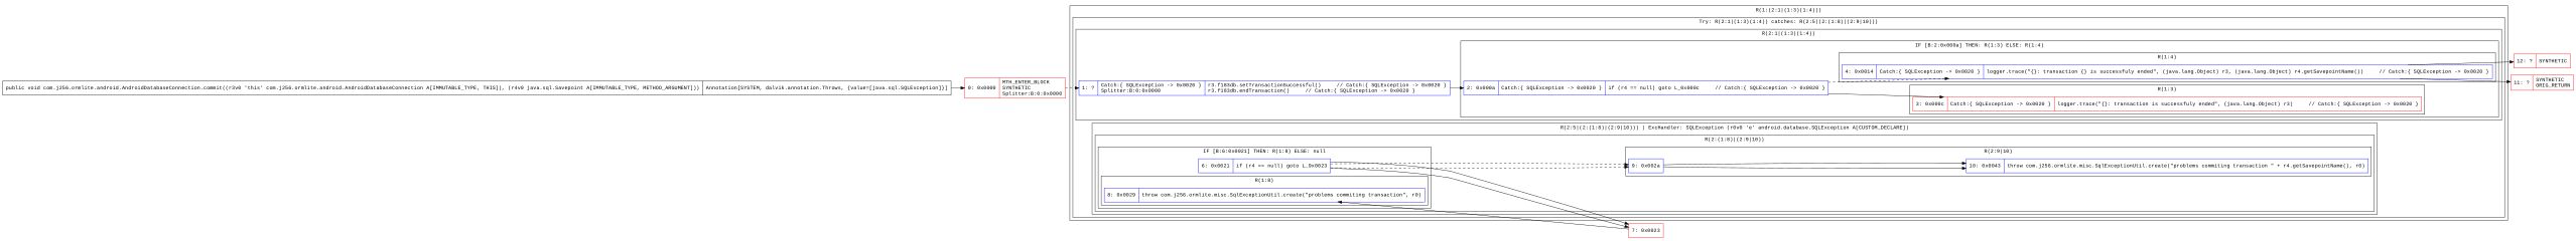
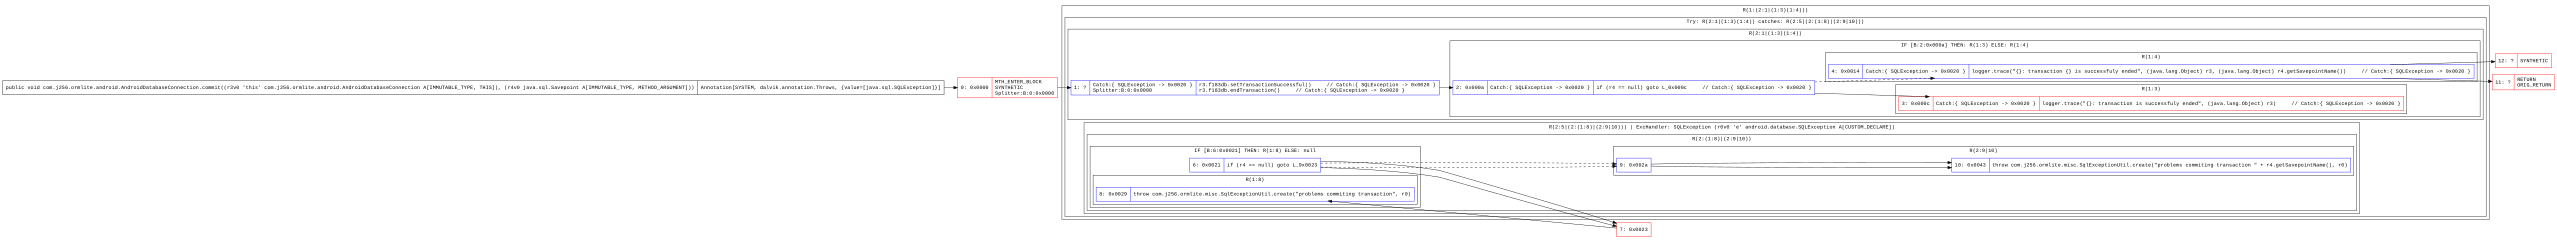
  digraph {
    fontname="Liberation Mono"
    rankdir=LR
    node [color=blue fontname="Liberation Mono" shape=record]
    edge [fontname="Liberation Mono"]
    n1 [color=red label="{3\:\ 0x000c|Catch:\{ SQLException \-\> 0x0020 \}\l|logger.trace(\"\{\}: transaction is successfuly ended\", (java.lang.Object) r3)     \/\/ Catch:\{ SQLException \-\> 0x0020 \}\l}"]
    n2 [label="{4\:\ 0x0014|Catch:\{ SQLException \-\> 0x0020 \}\l|logger.trace(\"\{\}: transaction \{\} is successfuly ended\", (java.lang.Object) r3, (java.lang.Object) r4.getSavepointName())     \/\/ Catch:\{ SQLException \-\> 0x0020 \}\l}"]
    n3 [label="{2\:\ 0x000a|Catch:\{ SQLException \-\> 0x0020 \}\l|if (r4 == null) goto L_0x000c     \/\/ Catch:\{ SQLException \-\> 0x0020 \}\l}"]
    n4 [label="{1\:\ ?|Catch:\{ SQLException \-\> 0x0020 \}\lSplitter:B:0:0x0000\l|r3.f183db.setTransactionSuccessful()     \/\/ Catch:\{ SQLException \-\> 0x0020 \}\lr3.f183db.endTransaction()     \/\/ Catch:\{ SQLException \-\> 0x0020 \}\l}"]
    n5 [label="{8\:\ 0x0029|throw com.j256.ormlite.misc.SqlExceptionUtil.create(\"problems commiting transaction\", r0)\l}"]
    n6 [label="{6\:\ 0x0021|if (r4 == null) goto L_9x0023\l}"]
    n7 [label="{9\:\ 0x002a}"]
    n8 [label="{10\:\ 0x0043|throw com.j256.ormlite.misc.SqlExceptionUtil.create(\"problems commiting transaction \" + r4.getSavepointName(), r0)\l}"]
    n9 [color=red label="{12\:\ ?|SYNTHETIC\l}"]
-   n10 [color=red label="{11\:\ ?|SYNTHETIC\lORIG_RETURN\l}"]
+   n10 [color=red label="{11\:\ ?|RETURN\lORIG_RETURN\l}"]
    n11 [color=red label="{7\:\ 0x0023}"]
    n12 [color=red label="{0\:\ 0x0000|MTH_ENTER_BLOCK\lSYNTHETIC\lSplitter:B:0:0x0000\l}"]
    n13 [label="{public void com.j256.ormlite.android.AndroidDatabaseConnection.commit((r3v0 'this' com.j256.ormlite.android.AndroidDatabaseConnection A[IMMUTABLE_TYPE, THIS]), (r4v0 java.sql.Savepoint A[IMMUTABLE_TYPE, METHOD_ARGUMENT]))  | Annotation[SYSTEM, dalvik.annotation.Throws, \{value=[java.sql.SQLException]\}]\l}" color=""]
    subgraph cluster_1 {
      label="R(1:(2:1|(1:3)(1:4)))"
      subgraph cluster_2 {
        label="Try: R(2:1|(1:3)(1:4)) catches: R(2:5|(2:(1:8)|(2:9|10)))"
        subgraph cluster_3 {
          label="R(2:1|(1:3)(1:4))"
          n4
          subgraph cluster_4 {
            label="IF [B:2:0x000a] THEN: R(1:3) ELSE: R(1:4)"
            n3
            subgraph cluster_5 {
              label="R(1:3)"
              n1
            }
            subgraph cluster_6 {
              label="R(1:4)"
              n2
            }
          }
        }
        subgraph cluster_7 {
          label="R(2:5|(2:(1:8)|(2:9|10))) | ExcHandler: SQLException (r0v0 'e' android.database.SQLException A[CUSTOM_DECLARE])\l"
          subgraph cluster_8 {
            label="R(2:(1:8)|(2:9|10))"
            subgraph cluster_9 {
              label="IF [B:6:0x0021] THEN: R(1:8) ELSE: null"
              n6
              subgraph cluster_10 {
                label="R(1:8)"
                n5
              }
            }
            subgraph cluster_11 {
              label="R(2:9|10)"
              n7
              n8
            }
          }
        }
      }
    }
    subgraph cluster_12 {
      label="R(2:5|(2:(1:8)|(2:9|10))) | ExcHandler: SQLException (r0v0 'e' android.database.SQLException A[CUSTOM_DECLARE])\l"
      subgraph cluster_13 {
        label="R(2:(1:8)|(2:9|10))"
        subgraph cluster_14 {
          label="IF [B:6:0x0021] THEN: R(1:8) ELSE: null"
          subgraph cluster_15 {
            label="R(1:8)"
          }
        }
        subgraph cluster_16 {
          label="R(2:9|10)"
        }
      }
    }
    n2 -> n9
    n2 -> n10
    n3 -> n1
    n3 -> n2 [style=dashed]
    n4 -> n3
    n6 -> n7 [style=dashed]
    n6 -> n7 [style=dashed]
    n6 -> n11
    n6 -> n11
    n7 -> n8
    n7 -> n8
    n11 -> n5
-   n12 -> n4 [style=dashed]
+   n12 -> n4
    n13 -> n12
  }
